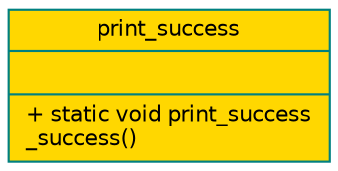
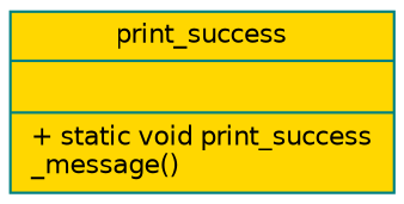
  digraph {
-   n1 [color=teal fillcolor=gold fontcolor=black fontname=Helvetica fontsize=10 height=0.2 label="{print_success\n||+ static void print_success\l_success()\l}" shape=record style=filled width=0.4]
+   n1 [color=teal fillcolor=gold fontcolor=black fontname=Helvetica fontsize=10 height=0.2 label="{print_success\n||+ static void print_success\l_message()\l}" shape=record style=filled width=0.4]
  }
